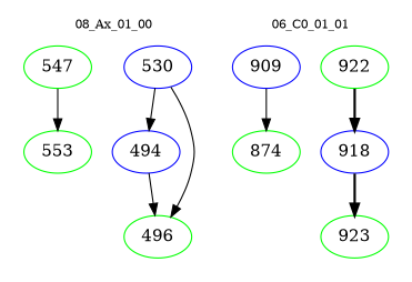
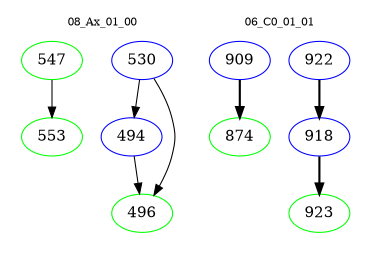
  digraph {
    node [color=blue]
    edge [color=black style=solid]
    n1 [label=530]
    n2 [label=494]
    n3 [color=green label=547]
    n4 [color=green label=496]
    n5 [color=green label=553]
-   n6 [color=green label=922]
+   n6 [label=922]
    n7 [label=909]
    n8 [label=918]
    n9 [color=green label=874]
    n10 [color=green label=923]
    subgraph cluster_1 {
      color=white
      fontsize=10
      label="08_Ax_01_00"
      n1
      n2
      n3
      n4
      n5
    }
    subgraph cluster_2 {
      color=white
      fontsize=10
      label="06_C0_01_01"
      n6
      n7
      n8
      n9
      n10
    }
    n1 -> n2
    n1 -> n4
    n2 -> n4
    n3 -> n5
    n6 -> n8 [style=bold]
-   n7 -> n9
+   n7 -> n9 [style=bold]
    n8 -> n10 [style=bold]
  }
